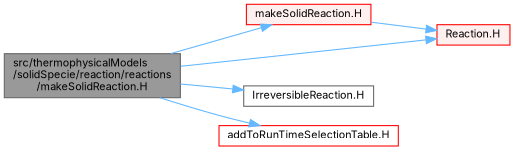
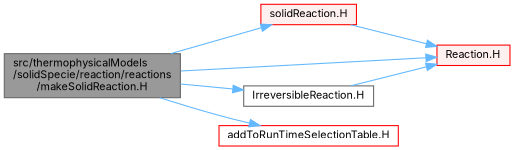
  digraph {
    fontname=Inter
    rankdir=LR
    node [color=red fillcolor="#FFF0F0" fontname=Inter fontsize=10 shape=box style=filled]
    edge [color=steelblue1 fontname=Inter fontsize=10 labelfontname=Helvetica labelfontsize=10 style=solid]
    n1 [color=gray40 fillcolor=grey60 fontcolor=black height=0.2 label="src/thermophysicalModels\l/solidSpecie/reaction/reactions\l/makeSolidReaction.H" width=0.4]
-   n2 [height=0.2 label="makeSolidReaction.H" width=0.4]
+   n2 [height=0.2 label="solidReaction.H" width=0.4]
    n3 [height=0.2 label="Reaction.H" width=0.4]
    n4 [color=grey40 fillcolor=white height=0.2 label="IrreversibleReaction.H" width=0.4]
    n5 [fillcolor=white height=0.2 label="addToRunTimeSelectionTable.H" width=0.4]
    n1 -> n2
    n1 -> n3
    n1 -> n4
    n1 -> n5
    n2 -> n3
+   n4 -> n3
  }
